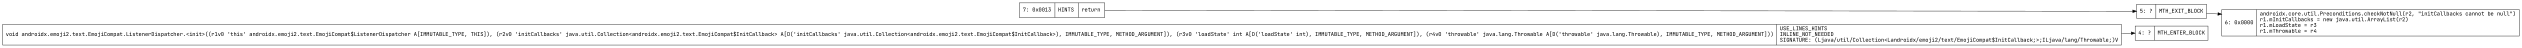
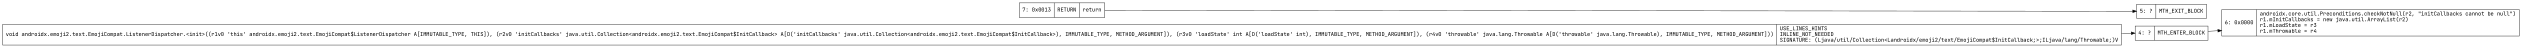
  digraph {
    fontname="JetBrains Mono"
    rankdir=LR
    node [fontname="JetBrains Mono" shape=record]
    edge [fontname="JetBrains Mono"]
    n1 [label="{4\:\ ?|MTH_ENTER_BLOCK\l}"]
    n2 [label="{6\:\ 0x0000|androidx.core.util.Preconditions.checkNotNull(r2, \"initCallbacks cannot be null\")\lr1.mInitCallbacks = new java.util.ArrayList(r2)\lr1.mLoadState = r3\lr1.mThrowable = r4\l}"]
-   n3 [label="{7\:\ 0x0013|HINTS\l|return\l}"]
+   n3 [label="{7\:\ 0x0013|RETURN\l|return\l}"]
    n4 [label="{5\:\ ?|MTH_EXIT_BLOCK\l}"]
    n5 [label="{void androidx.emoji2.text.EmojiCompat.ListenerDispatcher.\<init\>((r1v0 'this' androidx.emoji2.text.EmojiCompat$ListenerDispatcher A[IMMUTABLE_TYPE, THIS]), (r2v0 'initCallbacks' java.util.Collection\<androidx.emoji2.text.EmojiCompat$InitCallback\> A[D('initCallbacks' java.util.Collection\<androidx.emoji2.text.EmojiCompat$InitCallback\>), IMMUTABLE_TYPE, METHOD_ARGUMENT]), (r3v0 'loadState' int A[D('loadState' int), IMMUTABLE_TYPE, METHOD_ARGUMENT]), (r4v0 'throwable' java.lang.Throwable A[D('throwable' java.lang.Throwable), IMMUTABLE_TYPE, METHOD_ARGUMENT]))  | USE_LINES_HINTS\lINLINE_NOT_NEEDED\lSIGNATURE: (Ljava\/util\/Collection\<Landroidx\/emoji2\/text\/EmojiCompat$InitCallback;\>;ILjava\/lang\/Throwable;)V\l}"]
-   n4 -> n2
+   n1 -> n2
    n3 -> n4
    n5 -> n1
  }
